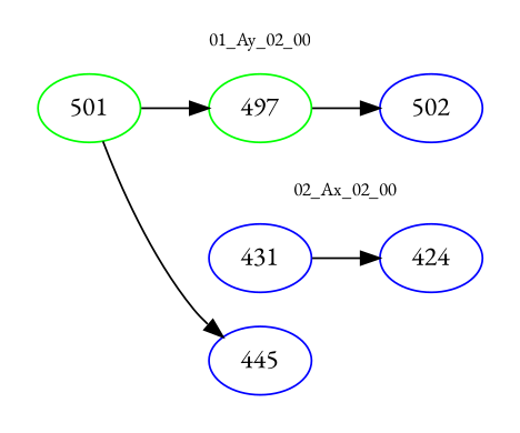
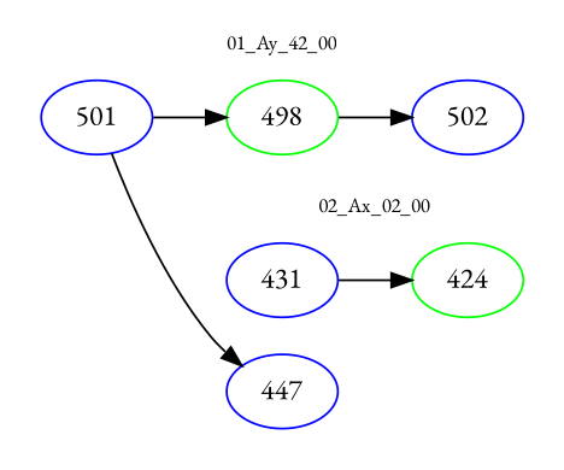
  digraph {
    fontname="EB Garamond"
    rankdir=LR
    node [color=blue fontname="EB Garamond"]
    edge [color=black fontname="EB Garamond"]
    n1 [label=431]
-   n2 [label=424]
-   n3 [label=445]
-   n4 [color=green label=501]
-   n5 [color=green label=497]
+   n2 [color=green label=424]
+   n3 [label=447]
+   n4 [label=501]
+   n5 [color=green label=498]
    n6 [label=502]
    subgraph cluster_1 {
      color=white
      fontsize=10
      label="02_Ax_02_00"
      n1
      n2
      n3
    }
    subgraph cluster_2 {
      color=white
      fontsize=10
-     label="01_Ay_02_00"
+     label="01_Ay_42_00"
      n4
      n5
      n6
    }
    n1 -> n2
    n4 -> n3
    n4 -> n5
    n5 -> n6
  }
